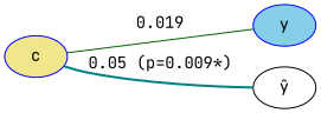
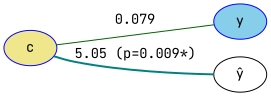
  graph {
    fontname="JetBrains Mono"
    rankdir=LR
    node [color=blue fontname="JetBrains Mono" style=filled]
    edge [fontname="JetBrains Mono"]
    n1 [fillcolor=khaki label=c]
    n2 [fillcolor=skyblue label=y]
    n3 [label=<y&#770;> color="" style=""]
-   n1 -- n2 [color=darkgreen label=0.019 style=solid]
-   n1 -- n3 [color=teal label="0.05 (p=0.009*)" style=bold]
+   n1 -- n2 [color=darkgreen label=0.079 style=solid]
+   n1 -- n3 [color=teal label="5.05 (p=0.009*)" style=bold]
  }
